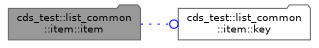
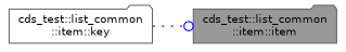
  digraph {
    rankdir=LR
    node [fontname=Helvetica fontsize=10 shape=folder style=filled]
    n1 [color=gray40 fillcolor=grey60 fontcolor=black height=0.2 label="cds_test::list_common\l::item::item" width=0.4]
    n2 [color=grey40 fillcolor=white height=0.2 label="cds_test::list_common\l::item::key" width=0.4]
-   n1 -> n2 [color=blue fontname=Helvetica fontsize=10 labelfontname=Helvetica labelfontsize=10 style=dotted arrowhead=odot]
+   n2 -> n1 [color=blue fontname=Helvetica fontsize=10 labelfontname=Helvetica labelfontsize=10 style=dotted arrowhead=odot]
  }
